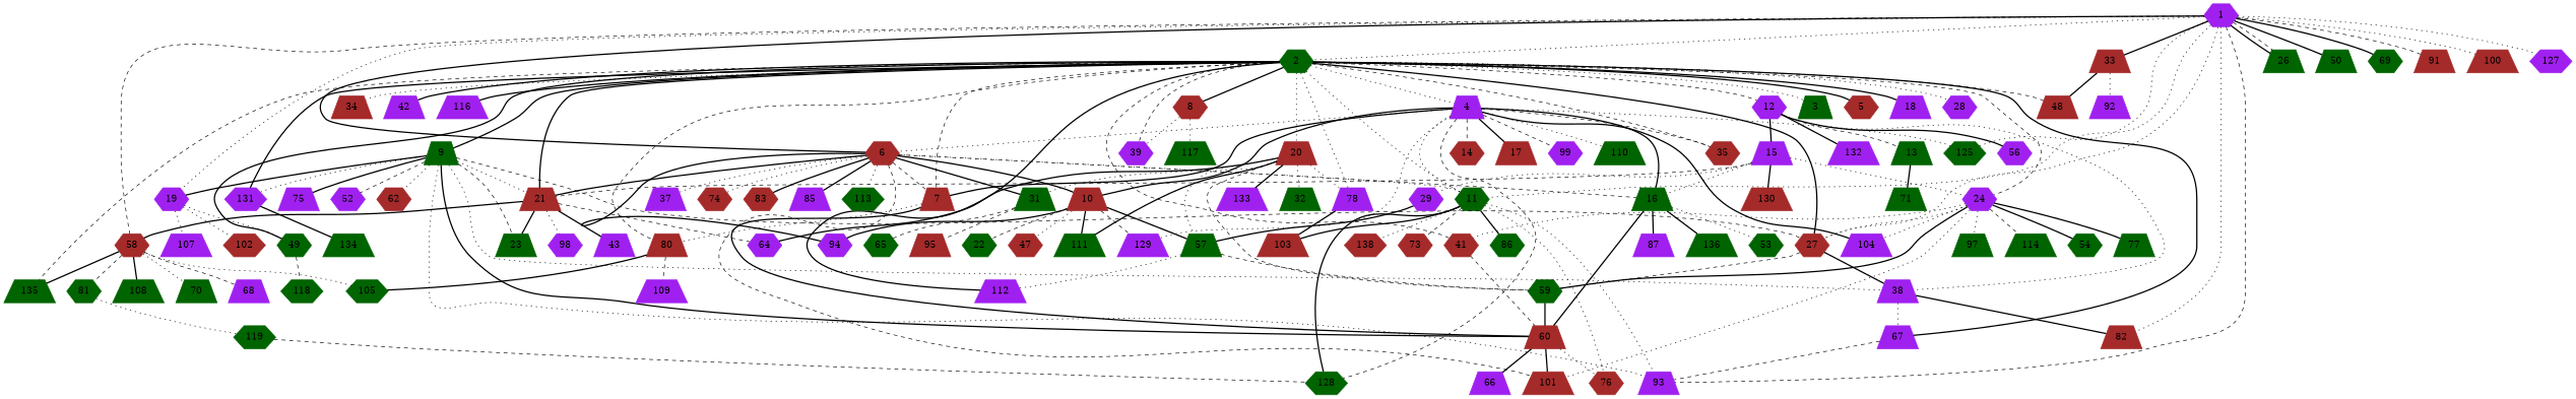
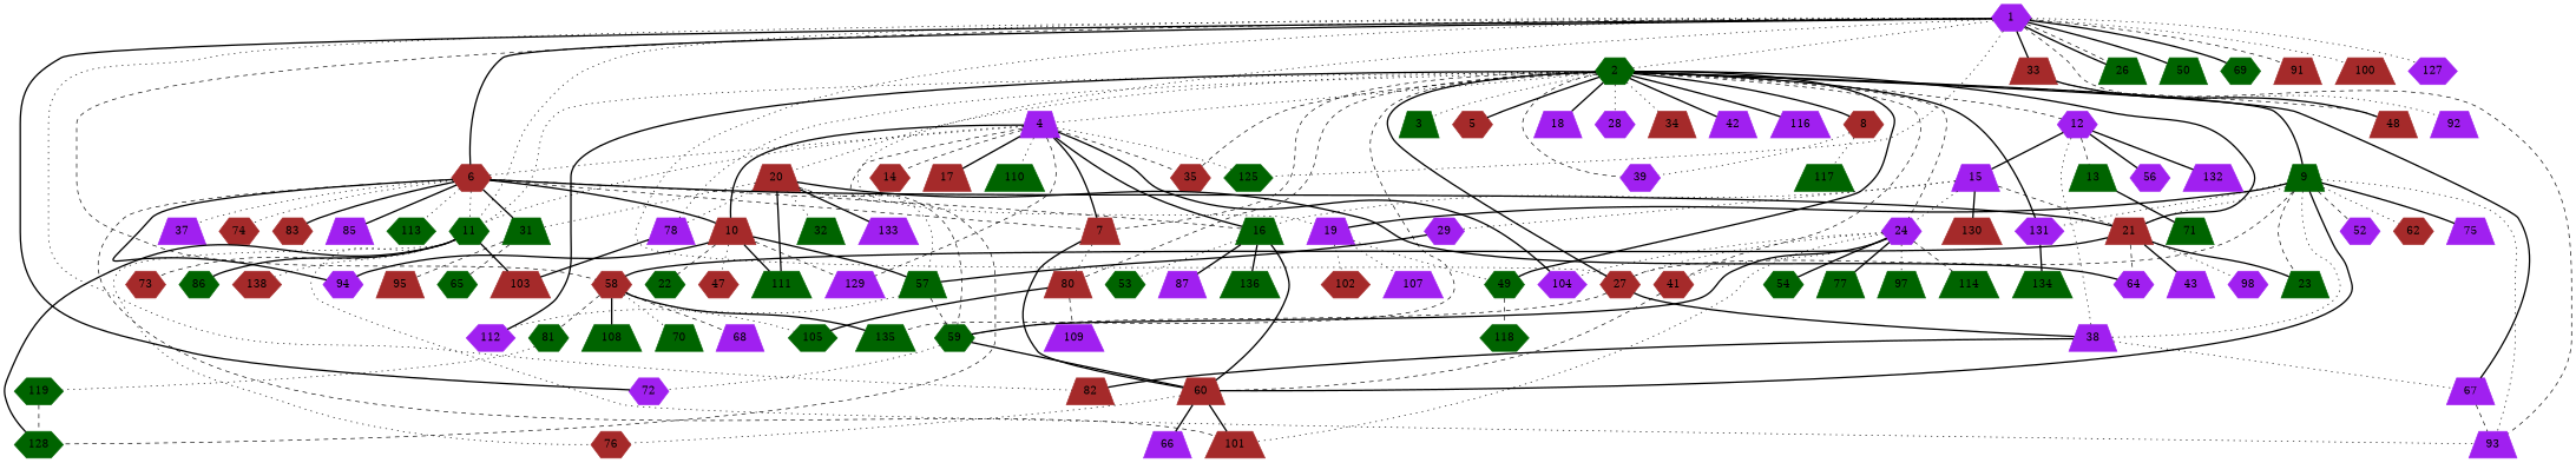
  graph {
    node [color=purple shape=trapezium style=filled]
    edge [style=bold]
    1 [shape=hexagon super="+61"]
    2 [color=darkgreen shape=hexagon super="+36"]
    6 [color=brown shape=hexagon super="+25"]
    11 [color=darkgreen shape=hexagon super="+121"]
-   19 [shape=hexagon super="+84"]
+   19 [super="+84"]
    26 [color=darkgreen]
    27 [color=brown shape=hexagon super="+55"]
    33 [color=brown]
    50 [color=darkgreen]
    58 [color=brown shape=hexagon super="+123"]
    69 [color=darkgreen shape=hexagon]
+   72 [shape=hexagon]
    82 [color=brown]
    91 [color=brown]
    93
    100 [color=brown]
    n17 [label=127 shape=hexagon]
    125 [color=darkgreen shape=hexagon]
    3 [color=darkgreen]
    4 [super="+115"]
    5 [color=brown shape=hexagon]
    7 [color=brown]
    8 [color=brown shape=hexagon super="+126"]
    9 [color=darkgreen super="+120"]
    12 [shape=hexagon]
    18
    20 [color=brown super="+45"]
    21 [color=brown super="+89"]
    24 [shape=hexagon super="+44"]
    28 [shape=hexagon]
    34 [color=brown]
    35 [color=brown shape=hexagon]
    39 [shape=hexagon]
    41 [color=brown shape=hexagon]
    42
    48 [color=brown]
    49 [color=darkgreen shape=hexagon]
    67
    78
    80 [color=brown]
-   112
+   112 [shape=hexagon]
    116
    131 [shape=hexagon]
    135 [color=darkgreen]
    10 [color=brown super="+88"]
    16 [color=darkgreen super="+46"]
    31 [color=darkgreen]
    37
    74 [color=brown shape=hexagon]
    83 [color=brown shape=hexagon]
    85
    94 [shape=hexagon]
    101 [color=brown]
    113 [color=darkgreen shape=hexagon]
    128 [color=darkgreen shape=hexagon]
    73 [color=brown shape=hexagon]
    76 [color=brown shape=hexagon]
    86 [color=darkgreen shape=hexagon]
    103 [color=brown]
    138 [color=brown shape=hexagon]
    102 [color=brown shape=hexagon]
    107
    38 [super="+96"]
    59 [color=darkgreen shape=hexagon super="+63"]
    92
    68
    70 [color=darkgreen]
    81 [color=darkgreen shape=hexagon]
    105 [color=darkgreen shape=hexagon]
    108 [color=darkgreen]
    14 [color=brown shape=hexagon]
    17 [color=brown]
-   99 [shape=hexagon super="+127"]
-   104 [super="+122"]
+   104 [shape=hexagon super="+122"]
    110 [color=darkgreen]
    129
    60 [color=brown super="+90"]
    117 [color=darkgreen]
    23 [color=darkgreen super="+40"]
    52 [shape=hexagon]
    62 [color=brown shape=hexagon]
    75
    13 [color=darkgreen]
    15 [super="+106"]
    56 [shape=hexagon]
    132
    57 [color=darkgreen]
    111 [color=darkgreen super="+137"]
    32 [color=darkgreen]
    64 [shape=hexagon]
    133
    43
    98 [shape=hexagon]
    54 [color=darkgreen shape=hexagon]
    77 [color=darkgreen]
    97 [color=darkgreen]
    114 [color=darkgreen]
    118 [color=darkgreen shape=hexagon]
    109
    134 [color=darkgreen]
    22 [color=darkgreen shape=hexagon]
    47 [color=brown shape=hexagon super="+51"]
    53 [color=darkgreen shape=hexagon]
    87
    136 [color=darkgreen]
    65 [color=darkgreen shape=hexagon super="+79"]
    95 [color=brown]
    66
    71 [color=darkgreen]
    29 [shape=hexagon super="+30"]
    130 [color=brown]
    119 [color=darkgreen shape=hexagon]
    1 -- 2 [style=dotted]
    1 -- 6
    1 -- 11 [style=dotted]
    1 -- 19 [style=dotted]
    1 -- 26
    1 -- 26 [style=dashed]
    1 -- 27 [style=dotted]
    1 -- 33
    1 -- 50
    1 -- 58 [style=dashed]
    1 -- 69
+   1 -- 72
    1 -- 82 [style=dotted]
    1 -- 91 [style=dashed]
    1 -- 93 [style=dashed]
    1 -- 100 [style=dotted]
    1 -- n17 [style=dotted]
    1 -- 125 [style=dotted]
    2 -- 11 [style=dotted]
    2 -- 27
    2 -- 3 [style=dotted]
    2 -- 4 [style=dotted]
    2 -- 5
    2 -- 7 [style=dashed]
    2 -- 8
    2 -- 9
    2 -- 12 [style=dashed]
    2 -- 18
    2 -- 20 [style=dotted]
    2 -- 21
    2 -- 24 [style=dashed]
    2 -- 28 [style=dotted]
    2 -- 34 [style=dotted]
    2 -- 35 [style=dashed]
    2 -- 39 [style=dashed]
    2 -- 41 [style=dashed]
    2 -- 42
    2 -- 48 [style=dashed]
    2 -- 49
    2 -- 67
    2 -- 78 [style=dotted]
    2 -- 80 [style=dashed]
    2 -- 112
    2 -- 116
    2 -- 131
    2 -- 135 [style=dashed]
    6 -- 11 [style=dotted]
    6 -- 7 [style=dashed]
    6 -- 21
    6 -- 10 [weight=2]
    6 -- 16 [style=dashed]
    6 -- 31
    6 -- 37 [style=dotted]
    6 -- 74 [style=dotted]
    6 -- 83
    6 -- 85
    6 -- 94
    6 -- 101 [style=dashed]
    6 -- 113 [style=dotted]
    11 -- 93 [style=dotted]
    11 -- 128
    11 -- 73 [style=dashed]
    11 -- 76 [style=dotted]
    11 -- 86
    11 -- 103
    11 -- 138 [style=dotted]
    19 -- 49 [style=dotted]
    19 -- 102 [style=dotted]
    19 -- 107 [style=dotted]
    27 -- 38
    27 -- 59 [style=dashed]
    33 -- 48
    33 -- 92 [style=dotted]
    58 -- 135
    58 -- 68 [style=dashed]
    58 -- 70 [style=dotted]
    58 -- 81 [style=dashed]
    58 -- 105 [style=dotted]
    58 -- 108
    4 -- 6 [style=dotted]
    4 -- 11 [style=dotted]
    4 -- 125 [style=dotted]
    4 -- 7
    4 -- 35 [style=dashed]
    4 -- 10
    4 -- 16
    4 -- 128 [style=dashed]
    4 -- 14 [style=dashed]
    4 -- 17
-   4 -- 99 [style=dashed]
    4 -- 104
    4 -- 110 [style=dotted]
-   4 -- 129 [style=dotted]
+   4 -- 129 [style=dashed]
    7 -- 80 [style=dotted]
    7 -- 60
    8 -- 39 [style=dotted]
    8 -- 117 [style=dotted]
    9 -- 19
    9 -- 27 [style=dashed]
    9 -- 93 [style=dotted]
    9 -- 21 [style=dotted]
    9 -- 131 [style=dotted]
    9 -- 38 [style=dotted]
    9 -- 60
    9 -- 23 [style=dashed]
    9 -- 52 [style=dashed]
    9 -- 62 [style=dotted]
    9 -- 75
    12 -- 38 [style=dotted]
    12 -- 13 [style=dashed]
    12 -- 15
    12 -- 56
    12 -- 132
    20 -- 78 [style=dotted]
    20 -- 31 [style=dotted]
    20 -- 59 [style=dashed]
    20 -- 57 [style=dotted]
    20 -- 111
    20 -- 32 [style=dotted]
    20 -- 64
    20 -- 133
    21 -- 58
    21 -- 23
    21 -- 64 [style=dashed]
    21 -- 43
    21 -- 98 [style=dotted]
    24 -- 27 [style=dotted]
    24 -- 41 [style=dotted]
    24 -- 101 [style=dotted]
    24 -- 59
    24 -- 104 [style=dotted]
    24 -- 54
    24 -- 77
    24 -- 97 [style=dotted]
    24 -- 114 [style=dashed]
    41 -- 60 [style=dashed]
    49 -- 118 [style=dashed]
    67 -- 93 [style=dashed]
    78 -- 103
    80 -- 105
    80 -- 109 [style=dashed]
    131 -- 134
    10 -- 94
    10 -- 129 [style=dashed]
    10 -- 57
    10 -- 111
    10 -- 22 [style=dashed]
    10 -- 47 [style=dotted]
    16 -- 60
    16 -- 53 [style=dotted]
    16 -- 87
    16 -- 136
    31 -- 65 [style=dashed]
    31 -- 95 [style=dashed]
    38 -- 82
    38 -- 67 [style=dotted]
+   59 -- 72 [style=dotted]
    59 -- 60
    81 -- 119 [style=dotted]
    60 -- 101
    60 -- 76 [style=dotted]
    60 -- 66
    13 -- 71
    15 -- 21 [style=dashed]
    15 -- 24 [style=dotted weight=2]
    15 -- 16 [style=dotted]
    15 -- 29 [style=dotted]
    15 -- 130
    57 -- 112 [style=dotted]
    57 -- 59 [style=dashed]
    29 -- 57
    119 -- 128 [style=dashed]
  }
